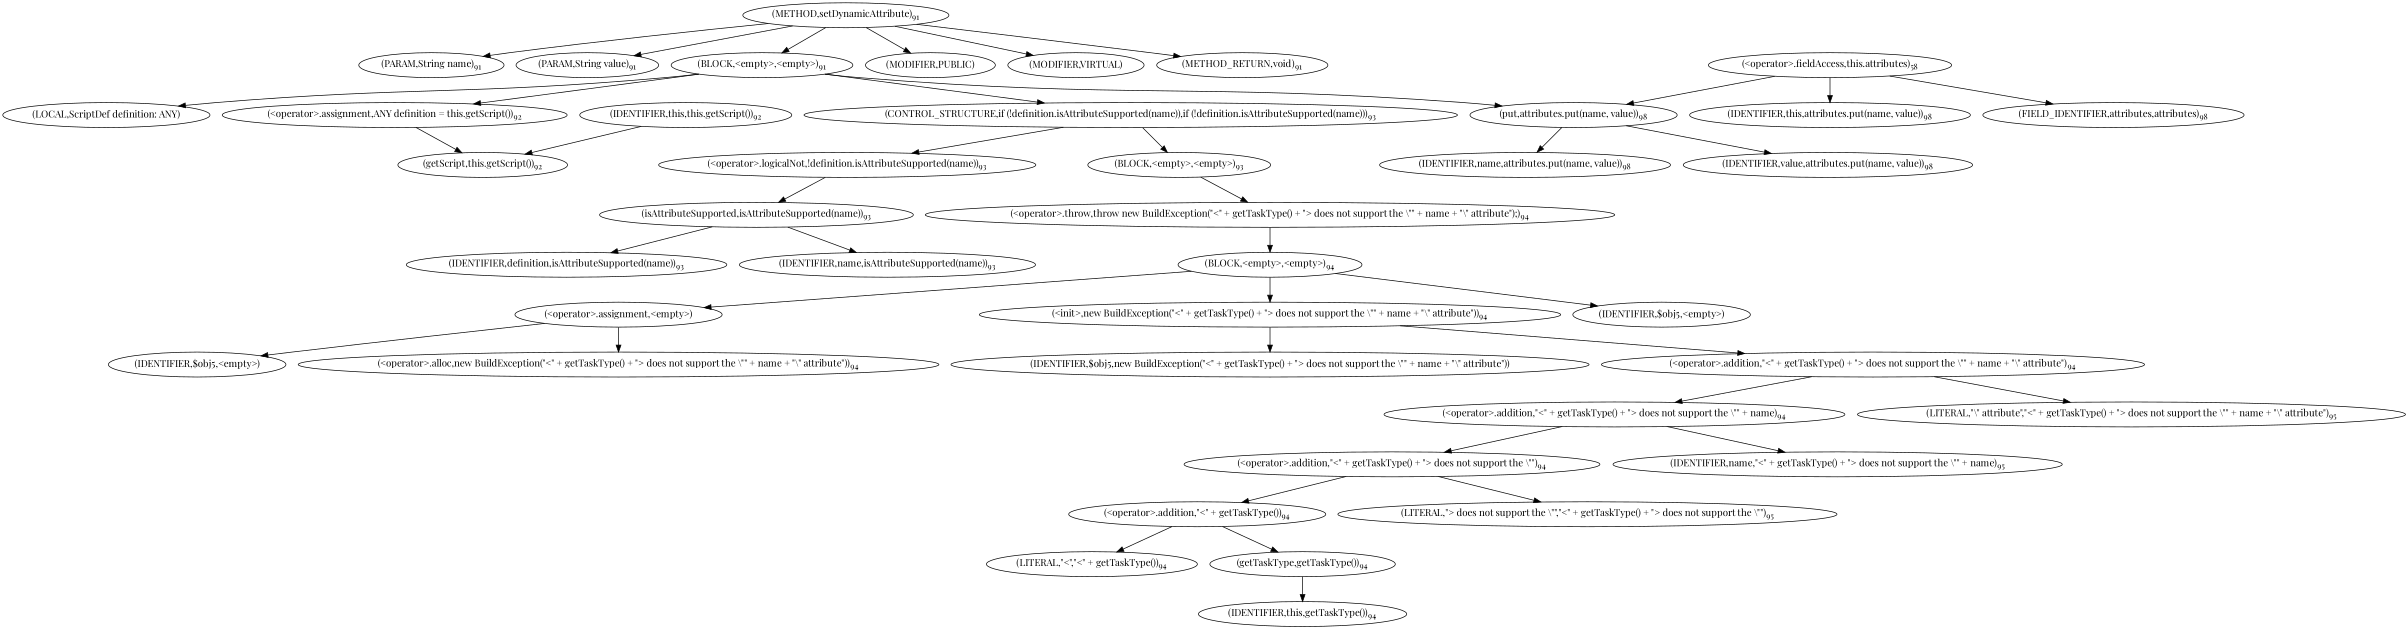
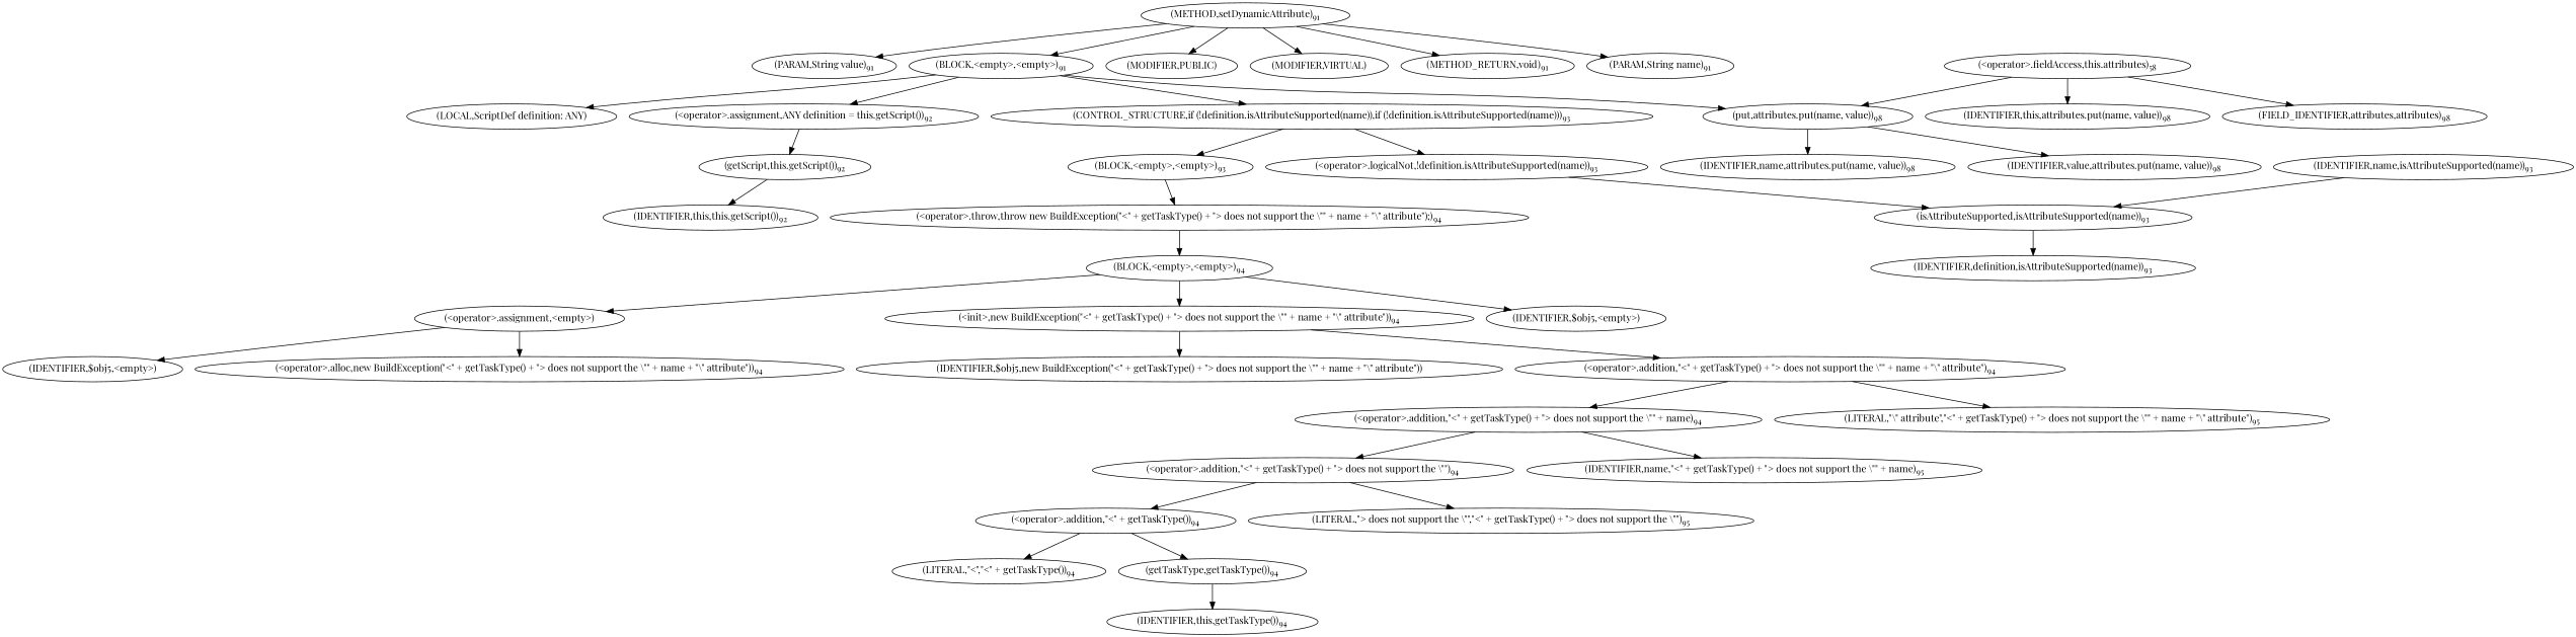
  digraph {
    fontname="Playfair Display"
    node [fontname="Playfair Display"]
    edge [fontname="Playfair Display"]
    n1 [label=<(METHOD,setDynamicAttribute)<SUB>91</SUB>>]
    n2 [label=<(PARAM,String name)<SUB>91</SUB>>]
    n3 [label=<(PARAM,String value)<SUB>91</SUB>>]
    n4 [label=<(BLOCK,&lt;empty&gt;,&lt;empty&gt;)<SUB>91</SUB>>]
    n5 [label=<(MODIFIER,PUBLIC)>]
    n6 [label=<(MODIFIER,VIRTUAL)>]
    n7 [label=<(METHOD_RETURN,void)<SUB>91</SUB>>]
    n8 [label=<(LOCAL,ScriptDef definition: ANY)>]
    n9 [label=<(&lt;operator&gt;.assignment,ANY definition = this.getScript())<SUB>92</SUB>>]
    n10 [label=<(CONTROL_STRUCTURE,if (!definition.isAttributeSupported(name)),if (!definition.isAttributeSupported(name)))<SUB>93</SUB>>]
    n11 [label=<(put,attributes.put(name, value))<SUB>98</SUB>>]
    n12 [label=<(getScript,this.getScript())<SUB>92</SUB>>]
    n13 [label=<(&lt;operator&gt;.logicalNot,!definition.isAttributeSupported(name))<SUB>93</SUB>>]
    n14 [label=<(BLOCK,&lt;empty&gt;,&lt;empty&gt;)<SUB>93</SUB>>]
    n15 [label=<(IDENTIFIER,name,attributes.put(name, value))<SUB>98</SUB>>]
    n16 [label=<(IDENTIFIER,value,attributes.put(name, value))<SUB>98</SUB>>]
    n17 [label=<(IDENTIFIER,this,this.getScript())<SUB>92</SUB>>]
    n18 [label=<(isAttributeSupported,isAttributeSupported(name))<SUB>93</SUB>>]
    n19 [label=<(&lt;operator&gt;.throw,throw new BuildException(&quot;&lt;&quot; + getTaskType() + &quot;&gt; does not support the \&quot;&quot; + name + &quot;\&quot; attribute&quot;);)<SUB>94</SUB>>]
    n20 [label=<(IDENTIFIER,definition,isAttributeSupported(name))<SUB>93</SUB>>]
    n21 [label=<(IDENTIFIER,name,isAttributeSupported(name))<SUB>93</SUB>>]
    n22 [label=<(BLOCK,&lt;empty&gt;,&lt;empty&gt;)<SUB>94</SUB>>]
    n23 [label=<(&lt;operator&gt;.assignment,&lt;empty&gt;)>]
    n24 [label=<(&lt;init&gt;,new BuildException(&quot;&lt;&quot; + getTaskType() + &quot;&gt; does not support the \&quot;&quot; + name + &quot;\&quot; attribute&quot;))<SUB>94</SUB>>]
    n25 [label=<(IDENTIFIER,$obj5,&lt;empty&gt;)>]
    n26 [label=<(IDENTIFIER,$obj5,&lt;empty&gt;)>]
    n27 [label=<(&lt;operator&gt;.alloc,new BuildException(&quot;&lt;&quot; + getTaskType() + &quot;&gt; does not support the \&quot;&quot; + name + &quot;\&quot; attribute&quot;))<SUB>94</SUB>>]
    n28 [label=<(IDENTIFIER,$obj5,new BuildException(&quot;&lt;&quot; + getTaskType() + &quot;&gt; does not support the \&quot;&quot; + name + &quot;\&quot; attribute&quot;))>]
    n29 [label=<(&lt;operator&gt;.addition,&quot;&lt;&quot; + getTaskType() + &quot;&gt; does not support the \&quot;&quot; + name + &quot;\&quot; attribute&quot;)<SUB>94</SUB>>]
    n30 [label=<(&lt;operator&gt;.addition,&quot;&lt;&quot; + getTaskType() + &quot;&gt; does not support the \&quot;&quot; + name)<SUB>94</SUB>>]
    n31 [label=<(LITERAL,&quot;\&quot; attribute&quot;,&quot;&lt;&quot; + getTaskType() + &quot;&gt; does not support the \&quot;&quot; + name + &quot;\&quot; attribute&quot;)<SUB>95</SUB>>]
    n32 [label=<(&lt;operator&gt;.addition,&quot;&lt;&quot; + getTaskType() + &quot;&gt; does not support the \&quot;&quot;)<SUB>94</SUB>>]
    n33 [label=<(IDENTIFIER,name,&quot;&lt;&quot; + getTaskType() + &quot;&gt; does not support the \&quot;&quot; + name)<SUB>95</SUB>>]
    n34 [label=<(&lt;operator&gt;.addition,&quot;&lt;&quot; + getTaskType())<SUB>94</SUB>>]
    n35 [label=<(LITERAL,&quot;&gt; does not support the \&quot;&quot;,&quot;&lt;&quot; + getTaskType() + &quot;&gt; does not support the \&quot;&quot;)<SUB>95</SUB>>]
    n36 [label=<(LITERAL,&quot;&lt;&quot;,&quot;&lt;&quot; + getTaskType())<SUB>94</SUB>>]
    n37 [label=<(getTaskType,getTaskType())<SUB>94</SUB>>]
    n38 [label=<(IDENTIFIER,this,getTaskType())<SUB>94</SUB>>]
    n39 [label=<(&lt;operator&gt;.fieldAccess,this.attributes)<SUB>58</SUB>>]
    n40 [label=<(IDENTIFIER,this,attributes.put(name, value))<SUB>98</SUB>>]
    n41 [label=<(FIELD_IDENTIFIER,attributes,attributes)<SUB>98</SUB>>]
    n1 -> n2
    n1 -> n3
    n1 -> n4
    n1 -> n5
    n1 -> n6
    n1 -> n7
    n4 -> n8
    n4 -> n9
    n4 -> n10
    n4 -> n11
    n9 -> n12
    n10 -> n13
    n10 -> n14
    n11 -> n15
    n11 -> n16
-   n17 -> n12
+   n12 -> n17
    n13 -> n18
    n14 -> n19
    n18 -> n20
-   n18 -> n21
+   n21 -> n18
    n19 -> n22
    n22 -> n23
    n22 -> n24
    n22 -> n25
    n23 -> n26
    n23 -> n27
    n24 -> n28
    n24 -> n29
    n29 -> n30
    n29 -> n31
    n30 -> n32
    n30 -> n33
    n32 -> n34
    n32 -> n35
    n34 -> n36
    n34 -> n37
    n37 -> n38
    n39 -> n11
    n39 -> n40
    n39 -> n41
  }
